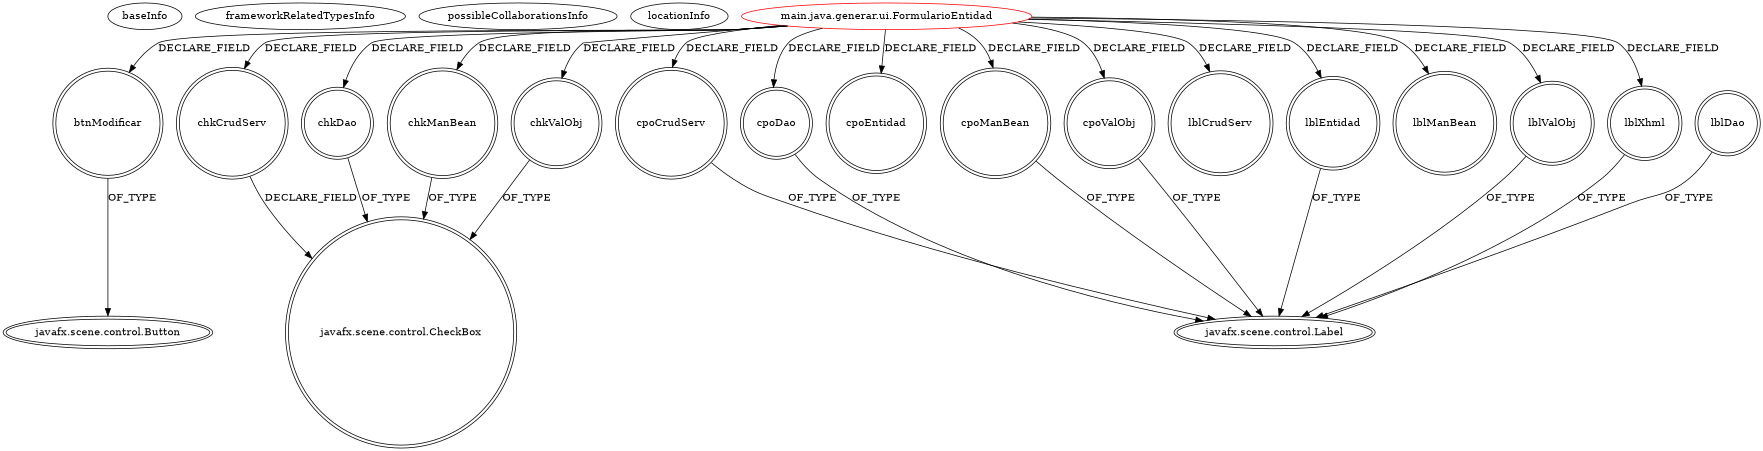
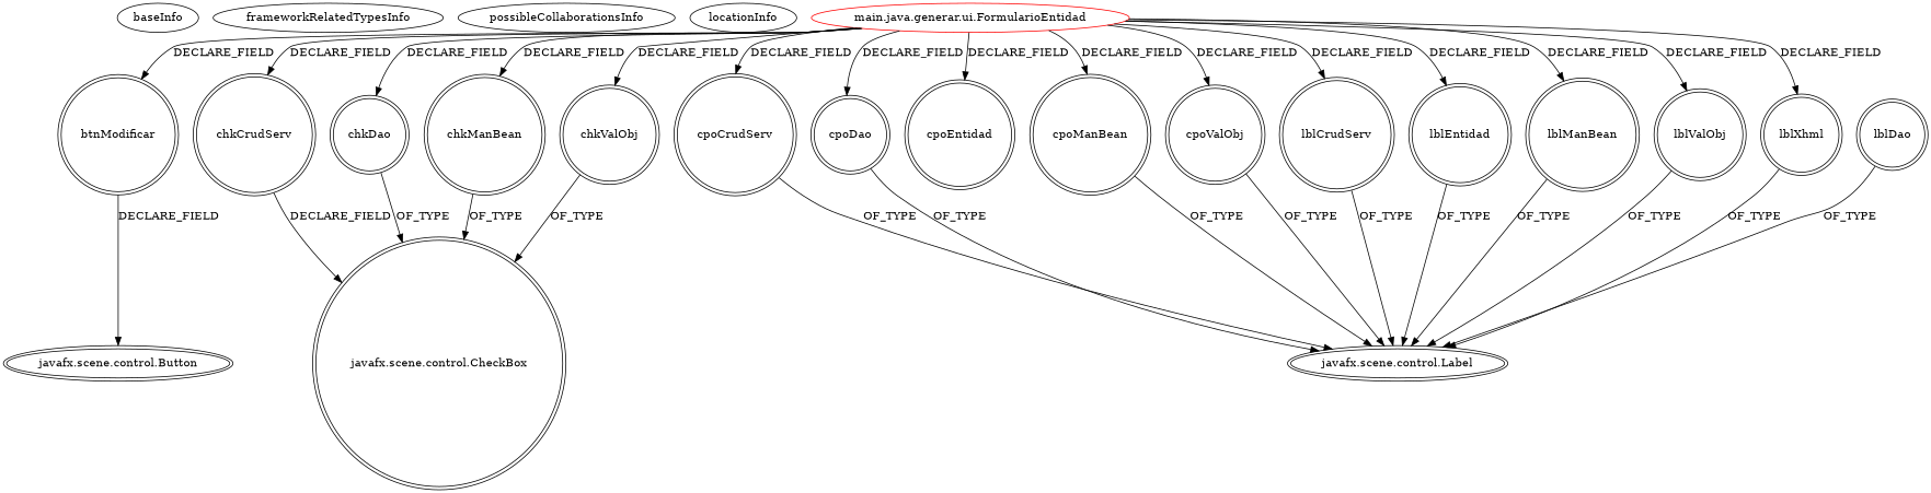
  digraph {
    node [isFrameworkType=true vertexType=FIELD_DECLARATION peripheries=2 shape=circle]
    baseInfo [category=extension_graph graphId=3856 isAnonymous=false possibleRelation=false isFrameworkType="" vertexType="" peripheries="" shape=""]
    frameworkRelatedTypesInfo [0="javafx.scene.layout.GridPane" isFrameworkType="" vertexType="" peripheries="" shape=""]
    possibleCollaborationsInfo [isFrameworkType="" vertexType="" peripheries="" shape=""]
    locationInfo [contextSignature=FormularioEntidad filePath="/pedrodonte-genjeefx/genjeefx-master/GenJeeFx/src/main/java/generar/ui/FormularioEntidad.java" graphId=3856 projectName="pedrodonte-genjeefx" isFrameworkType="" vertexType="" peripheries="" shape=""]
    n5 [color=red isFrameworkType=false label="main.java.generar.ui.FormularioEntidad" vertexType=ROOT_CLIENT_CLASS_DECLARATION peripheries="" shape=""]
    n6 [label=btnModificar]
    n7 [label=chkCrudServ]
    n8 [label=chkDao]
    n9 [label=chkManBean]
    n10 [label=chkValObj]
    n11 [label=cpoCrudServ]
    n12 [label=cpoDao]
    n13 [label=cpoEntidad]
    n14 [label=cpoManBean]
    n15 [label=cpoValObj]
    n16 [label=lblCrudServ]
    n17 [label=lblEntidad]
    n18 [label=lblManBean]
    n19 [label=lblValObj]
    n20 [label=lblXhml]
    n21 [label="javafx.scene.control.Button" vertexType=FRAMEWORK_CLASS_TYPE shape=""]
    n22 [label="javafx.scene.control.CheckBox" vertexType=FRAMEWORK_CLASS_TYPE]
    n23 [label="javafx.scene.control.Label" vertexType=FRAMEWORK_CLASS_TYPE shape=""]
    n24 [label=lblDao]
    n5 -> n6 [label=DECLARE_FIELD]
    n5 -> n7 [label=DECLARE_FIELD]
    n5 -> n8 [label=DECLARE_FIELD]
    n5 -> n9 [label=DECLARE_FIELD]
    n5 -> n10 [label=DECLARE_FIELD]
    n5 -> n11 [label=DECLARE_FIELD]
    n5 -> n12 [label=DECLARE_FIELD]
    n5 -> n13 [label=DECLARE_FIELD]
    n5 -> n14 [label=DECLARE_FIELD]
    n5 -> n15 [label=DECLARE_FIELD]
    n5 -> n16 [label=DECLARE_FIELD]
    n5 -> n17 [label=DECLARE_FIELD]
    n5 -> n18 [label=DECLARE_FIELD]
    n5 -> n19 [label=DECLARE_FIELD]
    n5 -> n20 [label=DECLARE_FIELD]
-   n6 -> n21 [label=OF_TYPE]
+   n6 -> n21 [label=DECLARE_FIELD]
    n7 -> n22 [label=DECLARE_FIELD]
    n8 -> n22 [label=OF_TYPE]
    n9 -> n22 [label=OF_TYPE]
    n10 -> n22 [label=OF_TYPE]
    n11 -> n23 [label=OF_TYPE]
    n12 -> n23 [label=OF_TYPE]
    n14 -> n23 [label=OF_TYPE]
    n15 -> n23 [label=OF_TYPE]
+   n16 -> n23 [label=OF_TYPE]
    n17 -> n23 [label=OF_TYPE]
+   n18 -> n23 [label=OF_TYPE]
    n19 -> n23 [label=OF_TYPE]
    n20 -> n23 [label=OF_TYPE]
    n24 -> n23 [label=OF_TYPE]
  }
